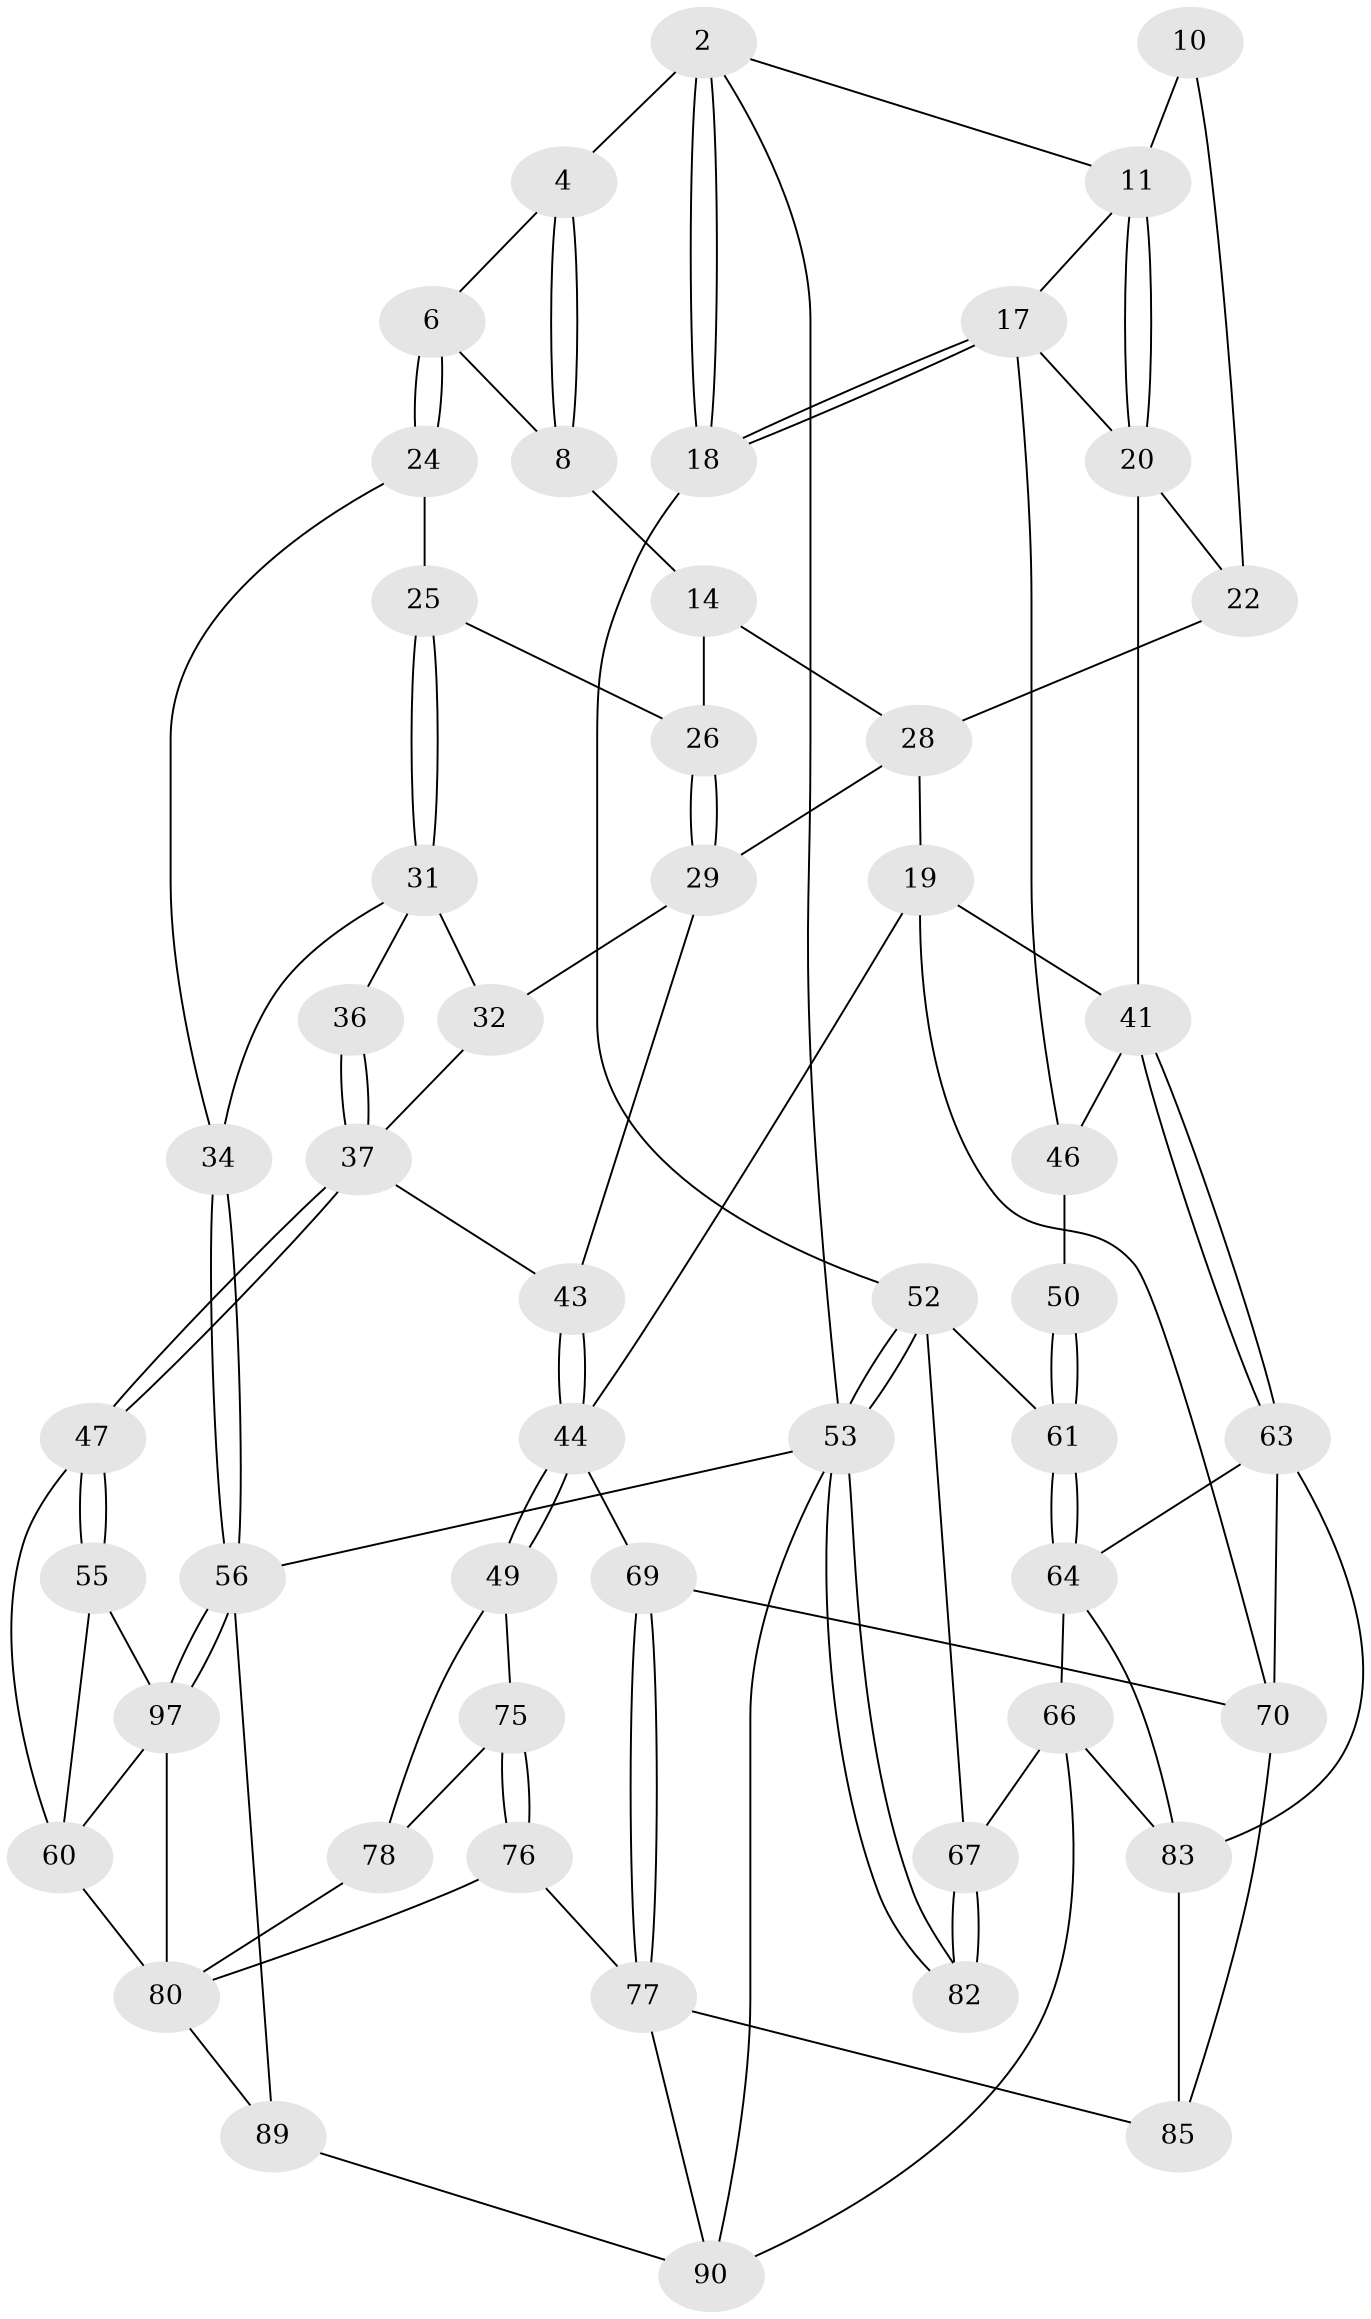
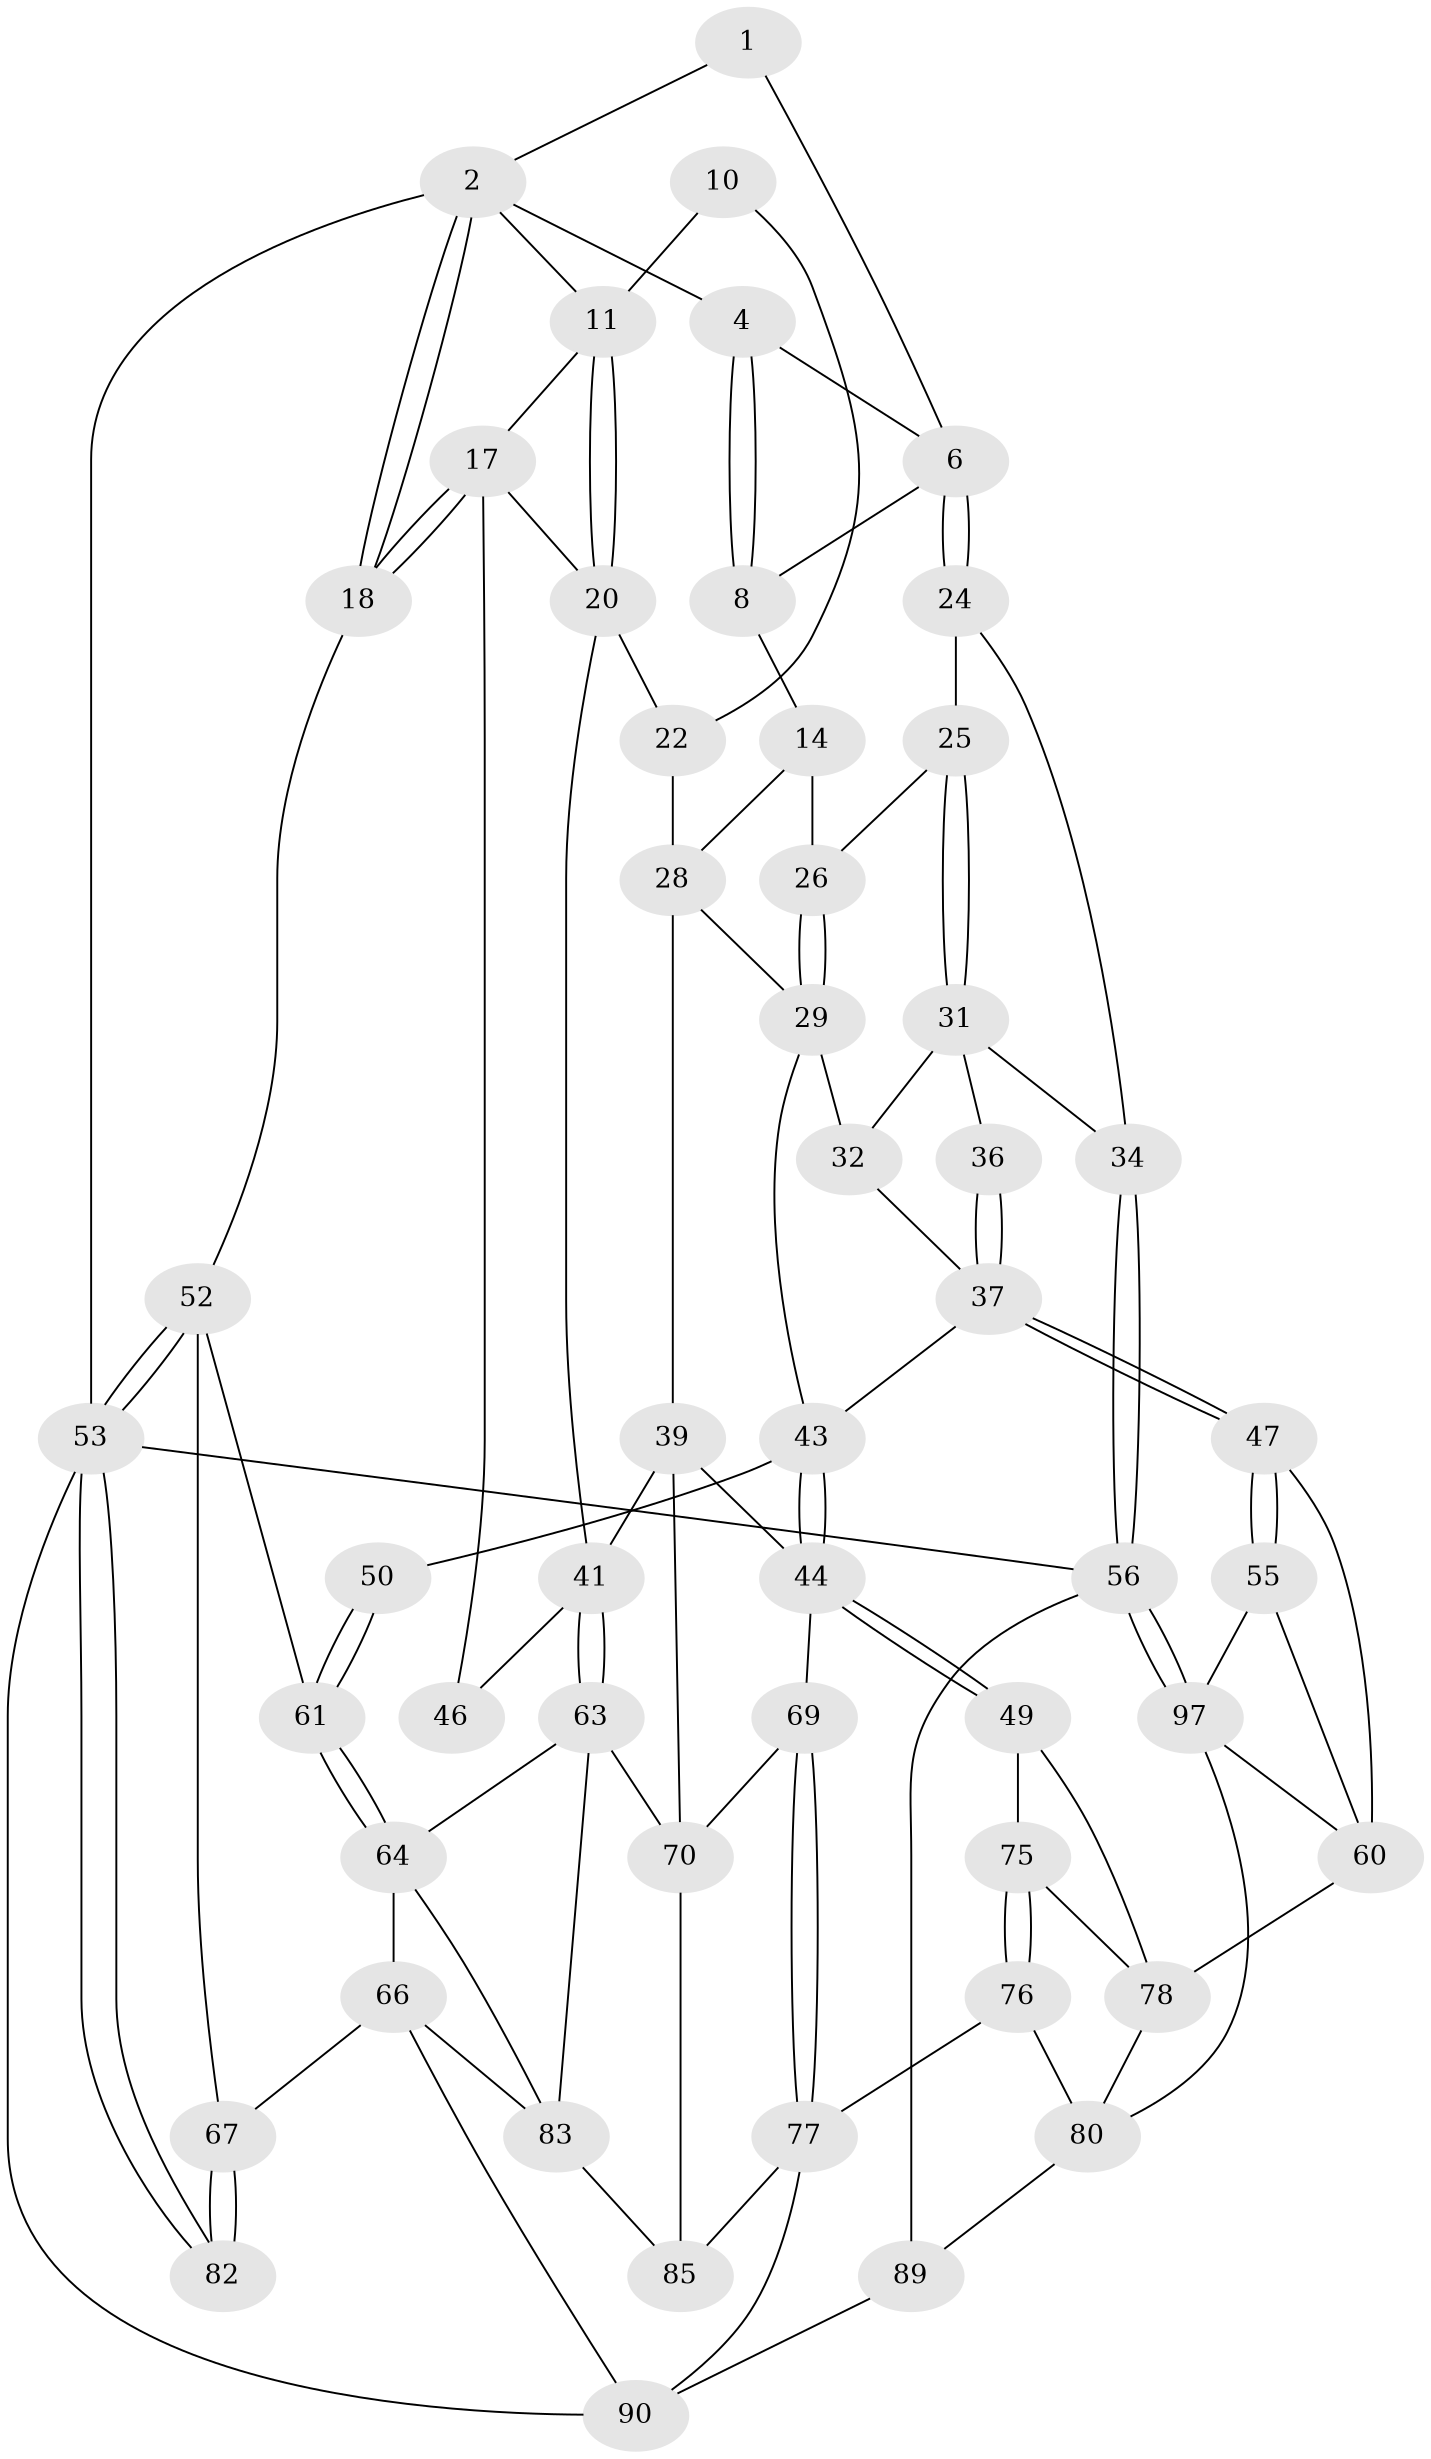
  graph {
    node [color=gray90 style=filled]
    2 [super="+3"]
+   1
    6 [super="+7"]
    4 [super="+5"]
    11 [super="+12"]
    18 [super="+51"]
    53 [super="+54"]
    24 [super="+27"]
    8 [super="+13"]
    25
    34
    17 [super="+21"]
    20 [super="+23"]
    52 [super="+62"]
    56 [super="+79"]
    82
    90 [super="+91"]
    14 [super="+15"]
    26
    28 [super="+30"]
    10 [super="+19"]
    22
    46
    41 [super="+42"]
    29 [super="+33"]
-   39 [super="+40" label=19]
+   39 [super="+40"]
    50
    61
    67 [super="+68"]
    63 [super="+72"]
    31 [super="+35"]
    n32 [label=97 super="+58"]
    89
    32
    36
    43
    44 [super="+45"]
    70 [super="+71"]
    37 [super="+38"]
    47 [super="+48"]
    55 [super="+59"]
    60 [super="+73"]
    49 [super="+74"]
    69
    85
    64 [super="+65"]
    83 [super="+86"]
    75
    78 [super="+81"]
    77 [super="+84"]
    76
    80 [super="+88"]
    66 [super="+87"]
    2 -- 4
    2 -- 11
    2 -- 18
    2 -- 18
    2 -- 53
+   1 -- 2
+   1 -- 6
    6 -- 24
    6 -- 24
    6 -- 8
    4 -- 6
    4 -- 8
    4 -- 8
    11 -- 17
    11 -- 20
    11 -- 20
    18 -- 52
    53 -- 56
    53 -- 82
    53 -- 82
    53 -- 90
    24 -- 25
    24 -- 34
    8 -- 14
    25 -- 26
    25 -- 31
    25 -- 31
    34 -- 56
    34 -- 56
    17 -- 18
    17 -- 18
    17 -- 20
    17 -- 46
    20 -- 22
    20 -- 41
    52 -- 53
    52 -- 53
    52 -- 61
    52 -- 67
    56 -- n32
    56 -- n32
    56 -- 89
    14 -- 26
    14 -- 28
    26 -- 29
    26 -- 29
    28 -- 29
    28 -- 39
    10 -- 11
    10 -- 22
    22 -- 28
-   46 -- 50
+   43 -- 50
    41 -- 46
    41 -- 63
    41 -- 63
    29 -- 32
    29 -- 43
    39 -- 41
    39 -- 44
    39 -- 70
    50 -- 61
    50 -- 61
    61 -- 64
    61 -- 64
    67 -- 82 [weight=2]
    67 -- 82
    63 -- 70
    63 -- 64
    63 -- 83
    31 -- 34
    31 -- 32
    31 -- 36
    n32 -- 60
    n32 -- 80
    89 -- 90
    32 -- 37
    36 -- 37
    36 -- 37
    43 -- 44
    43 -- 44
    44 -- 49
    44 -- 49
    44 -- 69
    70 -- 85
    37 -- 43
    37 -- 47
    37 -- 47
    47 -- 55
    47 -- 55
    47 -- 60
    55 -- n32
    55 -- 60
-   60 -- 80
+   60 -- 78
    49 -- 75
    49 -- 78
    69 -- 70
    69 -- 77
    69 -- 77
    64 -- 83
    64 -- 66
    83 -- 85
    75 -- 78
    75 -- 76
    75 -- 76
    78 -- 80
    77 -- 90
    77 -- 85
    76 -- 77
    76 -- 80
    80 -- 89
    66 -- 90
    66 -- 67
    66 -- 83
  }
